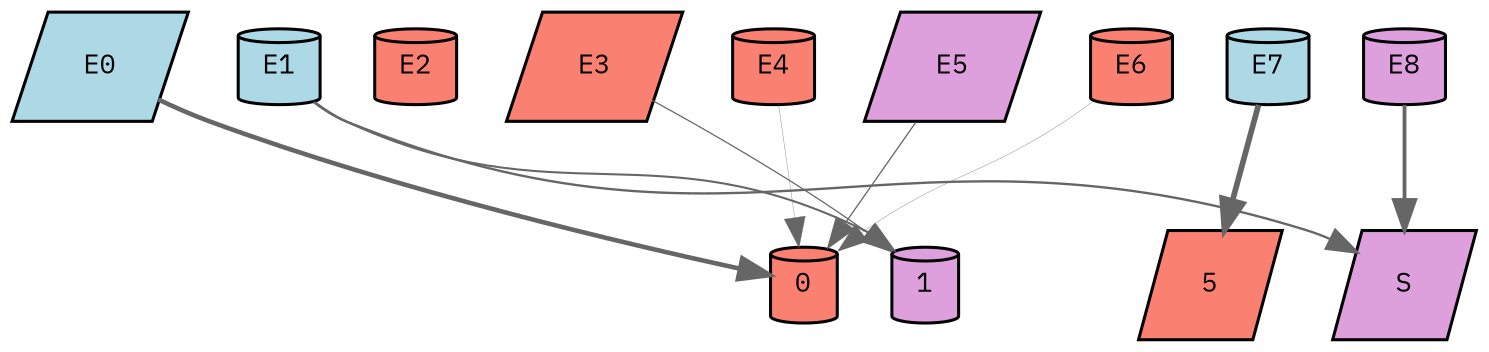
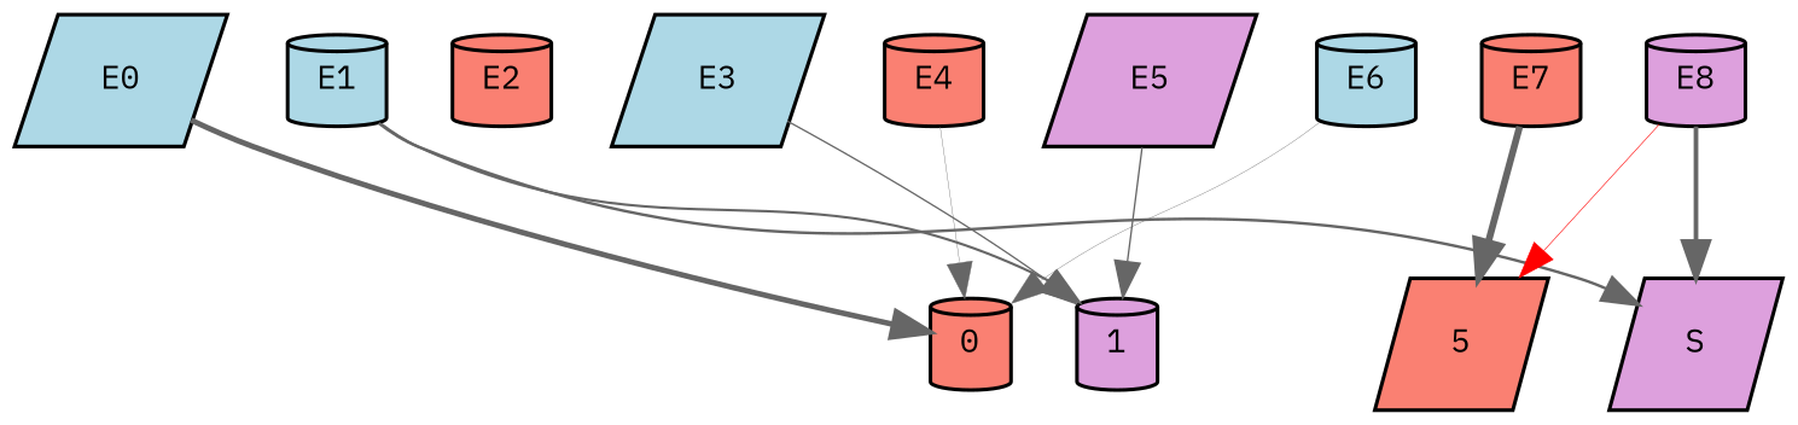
  digraph {
    fontname="IBM Plex Mono"
    node [fillcolor=salmon fontname="IBM Plex Mono" fontsize=9 shape=cylinder style=filled]
    edge [fontname="IBM Plex Mono" style=invis]
    E0 [fillcolor=lightblue height=0.2 shape=parallelogram width=0.2]
    E1 [fillcolor=lightblue height=0.2 width=0.2]
    E2 [height=0.2 width=0.2]
-   E3 [height=0.2 shape=parallelogram width=0.2]
+   E3 [fillcolor=lightblue height=0.2 shape=parallelogram width=0.2]
    E4 [height=0.2 width=0.2]
    E5 [fillcolor=plum height=0.2 shape=parallelogram width=0.2]
-   E6 [height=0.2 width=0.2]
-   E7 [fillcolor=lightblue height=0.2 width=0.2]
+   E6 [fillcolor=lightblue height=0.2 width=0.2]
+   E7 [height=0.2 width=0.2]
    E8 [fillcolor=plum height=0.2 width=0.2]
    0 [height=0.2 width=0.2]
    1 [fillcolor=plum height=0.2 width=0.2]
    n12 [height=0.2 label=5 shape=parallelogram width=0.2]
    S [fillcolor=plum height=0.2 shape=parallelogram width=0.2]
    subgraph sub_1 {
      rank=source
      E0
      E1
      E2
      E3
      E4
      E5
      E6
      E7
      E8
    }
    subgraph sub_2 {
      rank=sink
      0
      1
      n12
      S
    }
    E0 -> E1
    E0 -> 0 [color=gray40 penwidth=1.5156909316157927 style=solid]
    E1 -> E2
    E1 -> 1 [color=gray40 penwidth=0.6818358168966195 style=solid]
    E1 -> S [color=gray40 penwidth=0.7800863226959733 style=solid]
    E2 -> E3
    E3 -> E4
    E3 -> 1 [color=gray40 penwidth=0.41379163726258805 style=solid]
    E4 -> E5
    E4 -> 0 [color=gray40 penwidth=0.1177928629958832 style=solid]
    E5 -> E6
-   E5 -> 0 [color=gray40 penwidth=0.4261662668170728 style=solid]
+   E5 -> 1 [color=gray40 penwidth=0.4261662668170728 style=solid]
    E6 -> E7
    E6 -> 0 [color=gray40 penwidth=0.11618762964343604 style=solid]
    E7 -> E8
    E7 -> n12 [color=gray40 penwidth=1.875318244713453 style=solid]
+   E8 -> n12 [color=red penwidth=0.18356773777738378 style=solid]
    E8 -> S [color=gray40 penwidth=1.2578599796187273 style=solid]
    0 -> 1
    1 -> n12
    n12 -> S
  }
